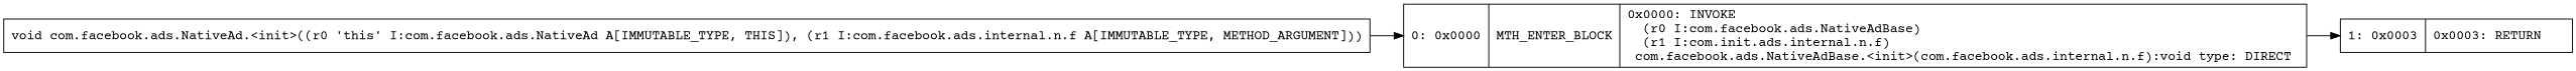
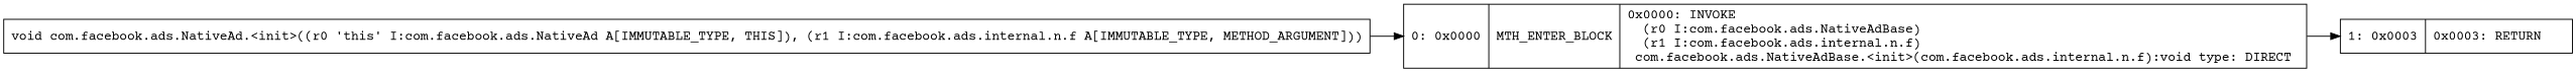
  digraph {
    rankdir=LR
    fontname="Courier Prime"
    node [shape=record fontname="Courier Prime"]
    edge [fontname="Courier Prime"]
-   n1 [label="{0\:\ 0x0000|MTH_ENTER_BLOCK\l|0x0000: INVOKE  \l  (r0 I:com.facebook.ads.NativeAdBase)\l  (r1 I:com.init.ads.internal.n.f)\l com.facebook.ads.NativeAdBase.\<init\>(com.facebook.ads.internal.n.f):void type: DIRECT \l}"]
+   n1 [label="{0\:\ 0x0000|MTH_ENTER_BLOCK\l|0x0000: INVOKE  \l  (r0 I:com.facebook.ads.NativeAdBase)\l  (r1 I:com.facebook.ads.internal.n.f)\l com.facebook.ads.NativeAdBase.\<init\>(com.facebook.ads.internal.n.f):void type: DIRECT \l}"]
    n2 [label="{1\:\ 0x0003|0x0003: RETURN   \l}"]
    n3 [label="{void com.facebook.ads.NativeAd.\<init\>((r0 'this' I:com.facebook.ads.NativeAd A[IMMUTABLE_TYPE, THIS]), (r1 I:com.facebook.ads.internal.n.f A[IMMUTABLE_TYPE, METHOD_ARGUMENT])) }"]
    n1 -> n2
    n3 -> n1
  }
